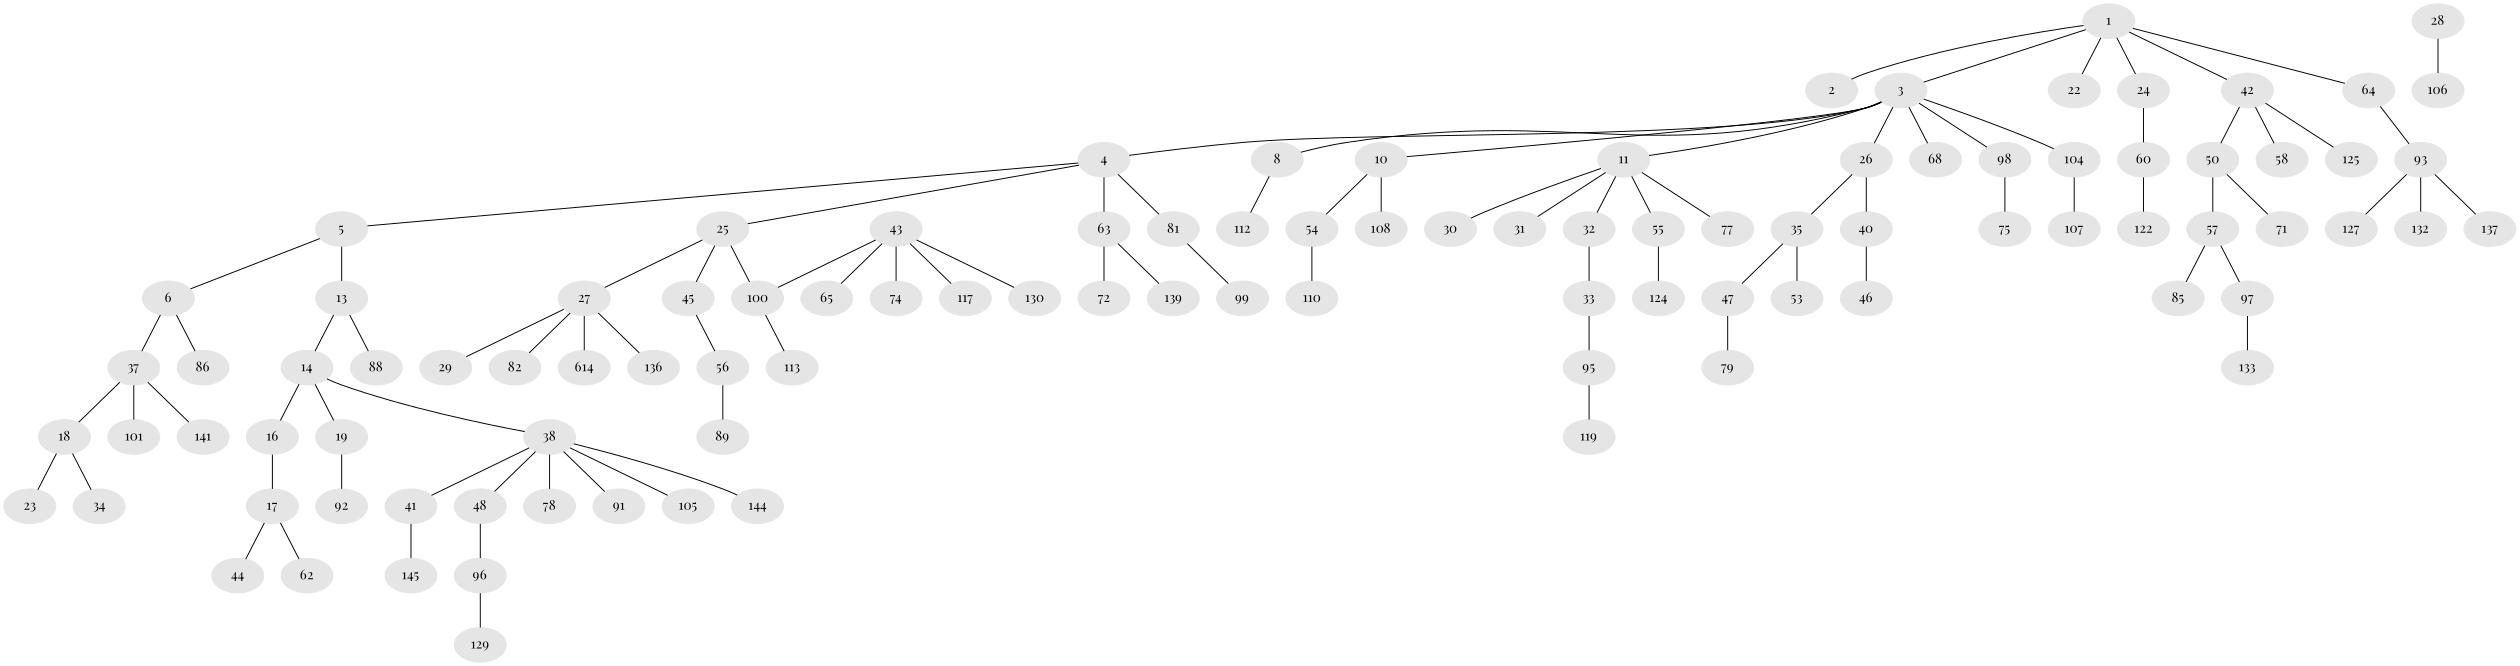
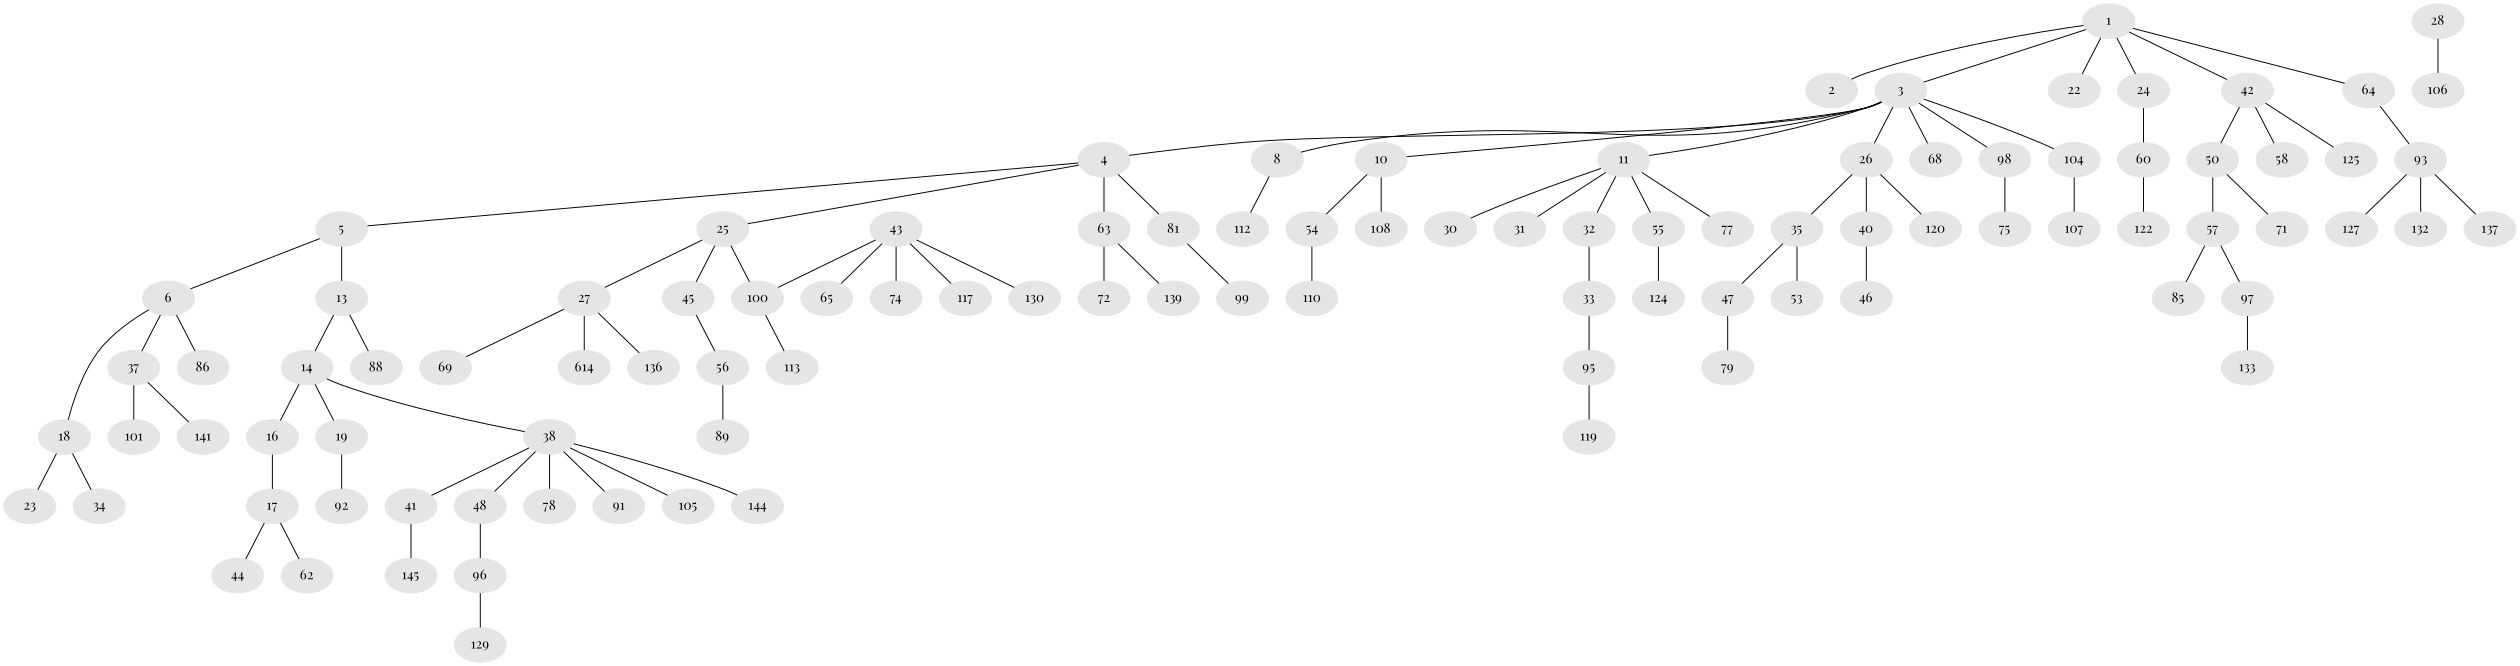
  graph {
    fontname="Playfair Display"
    node [color=gray90 fontname="Playfair Display" style=filled]
    edge [fontname="Playfair Display"]
    1 [super="+9"]
    2 [super="+73"]
    3 [super="+7"]
    22
    24
    42 [super="+52"]
    64 [super="+148"]
    4 [super="+39"]
    8 [super="+80"]
    10 [super="+12"]
    11 [super="+21"]
    26 [super="+59"]
    68
    98
    104
    60 [super="+69"]
    50
    58 [super="+94"]
    125
    93 [super="+118"]
    5 [super="+135"]
    25
    63 [super="+70"]
    81 [super="+134"]
    112
    54
    108
    30 [super="+115"]
    31
    32
    55 [super="+90"]
    77
    35
    40 [super="+123"]
+   120
    75
    107
    6 [super="+36"]
    13 [super="+20"]
    27 [super="+66"]
    45 [super="+121"]
    100
    72
    139
    99
    18 [super="+116"]
    37 [super="+61"]
    86
    14 [super="+15"]
    88
    23
    34
    101
    141
    28 [super="+138"]
    106
    110
    33 [super="+53"]
    124
    16
    19 [super="+87"]
    38 [super="+83"]
    17 [super="+49"]
    92
    41 [super="+109"]
    48 [super="+128"]
    78
    91
    105
    144
    44 [super="+126"]
    62
-   29
-   82
+   29 [label=69]
    n75 [label=614 super="+147"]
    136
    43 [super="+76"]
    65
    74 [super="+102"]
    117
    130
    56
    47 [super="+142"]
    n84 [label=53]
    46 [super="+84"]
    95 [super="+103"]
    119
    79
    145
    96
    57 [super="+67"]
    71 [super="+140"]
    122
    113
    89 [super="+143"]
    129 [super="+131"]
    85
    97 [super="+111"]
    133
    127
    132
    137
    1 -- 2
    1 -- 3
    1 -- 22
    1 -- 24
    1 -- 42
    1 -- 64
    3 -- 4
    3 -- 8
    3 -- 10
    3 -- 11
    3 -- 26
    3 -- 68
    3 -- 98
    3 -- 104
    24 -- 60
    42 -- 50
    42 -- 58
    42 -- 125
    64 -- 93
    4 -- 5
    4 -- 25
    4 -- 63
    4 -- 81
    8 -- 112
    10 -- 54
    10 -- 108
    11 -- 30
    11 -- 31
    11 -- 32
    11 -- 55
    11 -- 77
    26 -- 35
    26 -- 40
+   26 -- 120
    98 -- 75
    104 -- 107
    60 -- 122
    50 -- 57
    50 -- 71
    93 -- 127
    93 -- 132
    93 -- 137
    5 -- 6
    5 -- 13
    25 -- 27
    25 -- 45
    25 -- 100
    63 -- 72
    63 -- 139
    81 -- 99
    54 -- 110
    32 -- 33
    55 -- 124
    35 -- 47
    35 -- n84
    40 -- 46
-   37 -- 18
+   6 -- 18
    6 -- 37
    6 -- 86
    13 -- 14
    13 -- 88
    27 -- 29
-   27 -- 82
    27 -- n75
    27 -- 136
    45 -- 56
    100 -- 113
    18 -- 23
    18 -- 34
    37 -- 101
    37 -- 141
    14 -- 16
    14 -- 19
    14 -- 38
    28 -- 106
    33 -- 95
    16 -- 17
    19 -- 92
    38 -- 41
    38 -- 48
    38 -- 78
    38 -- 91
    38 -- 105
    38 -- 144
    17 -- 44
    17 -- 62
    41 -- 145
    48 -- 96
    43 -- 100
    43 -- 65
    43 -- 74
    43 -- 117
    43 -- 130
    56 -- 89
    47 -- 79
    95 -- 119
    96 -- 129
    57 -- 85
    57 -- 97
    97 -- 133
  }
